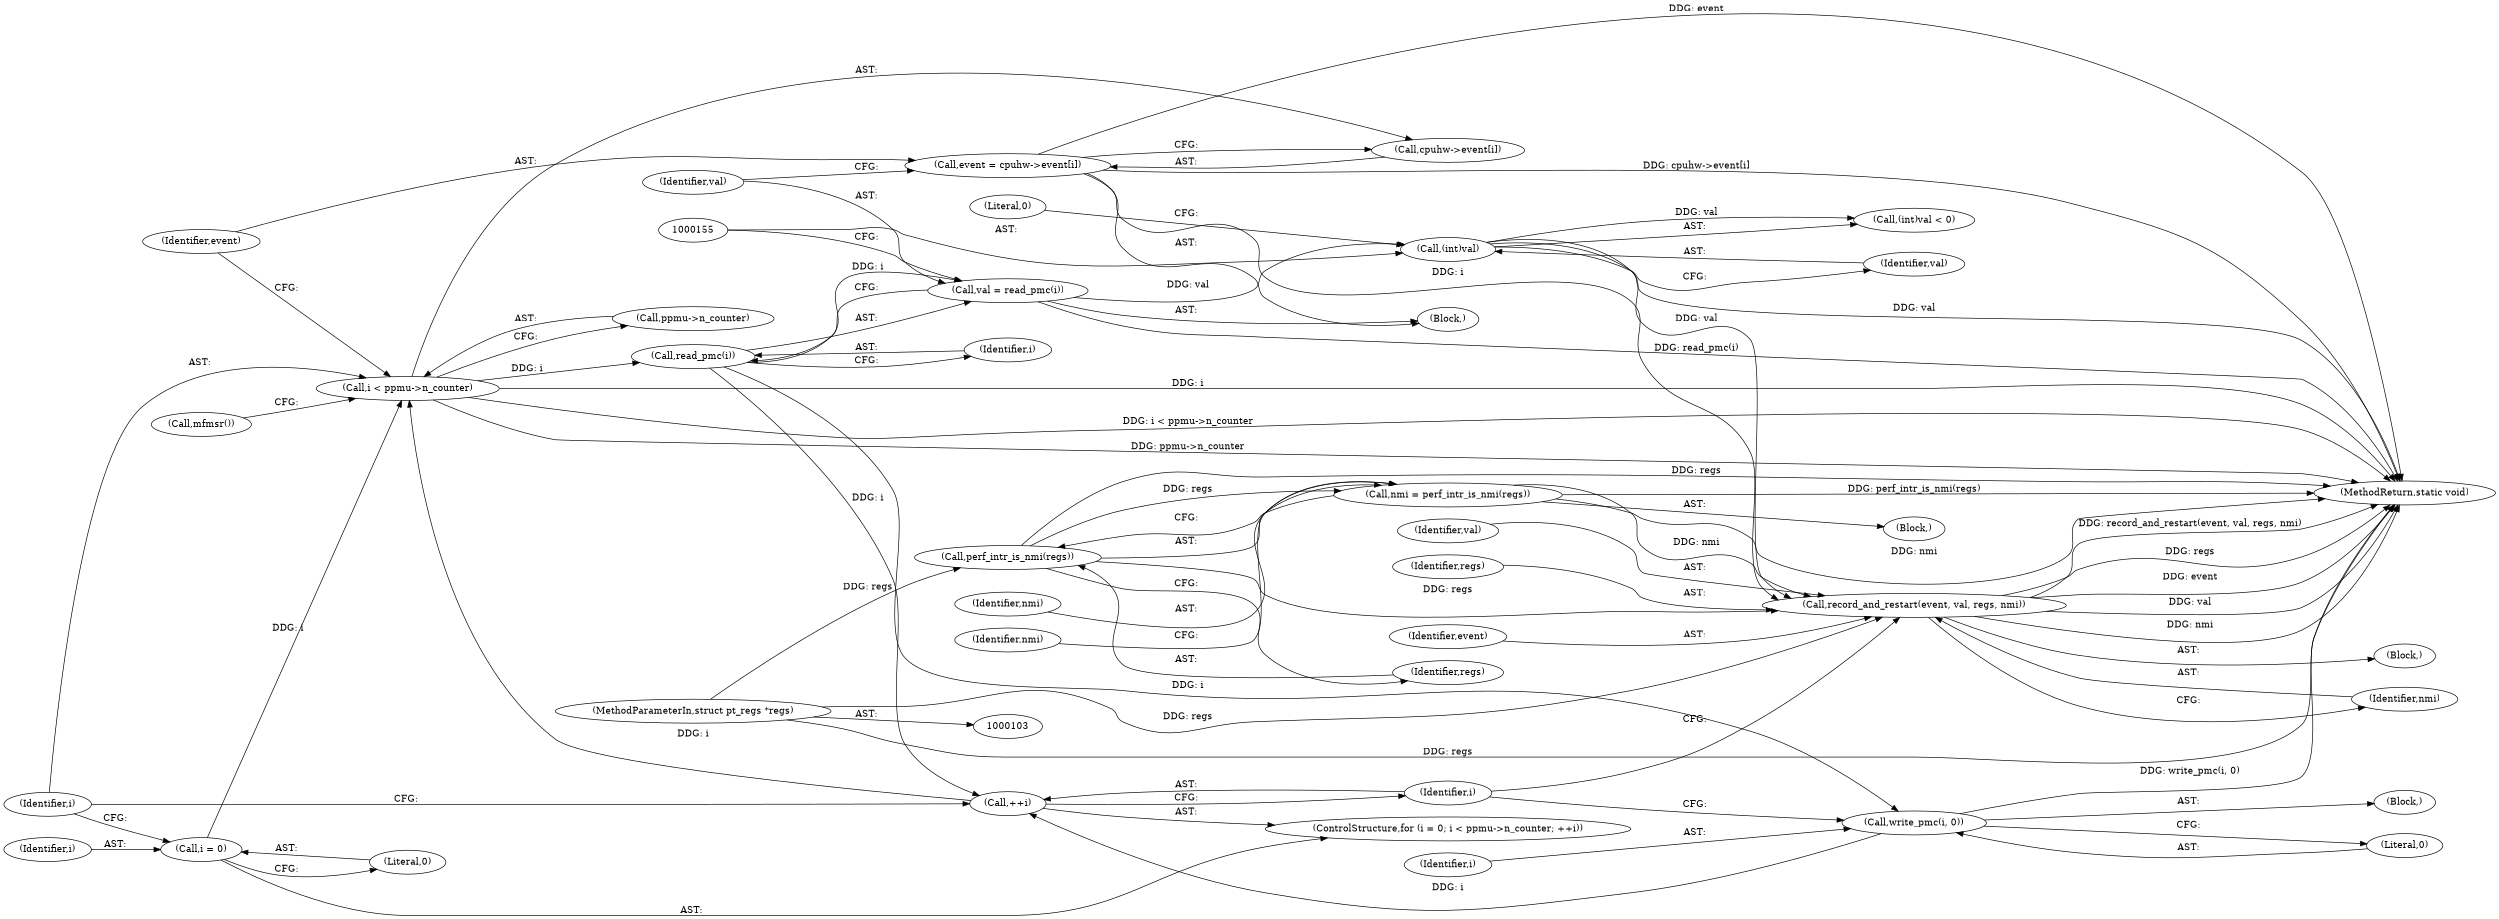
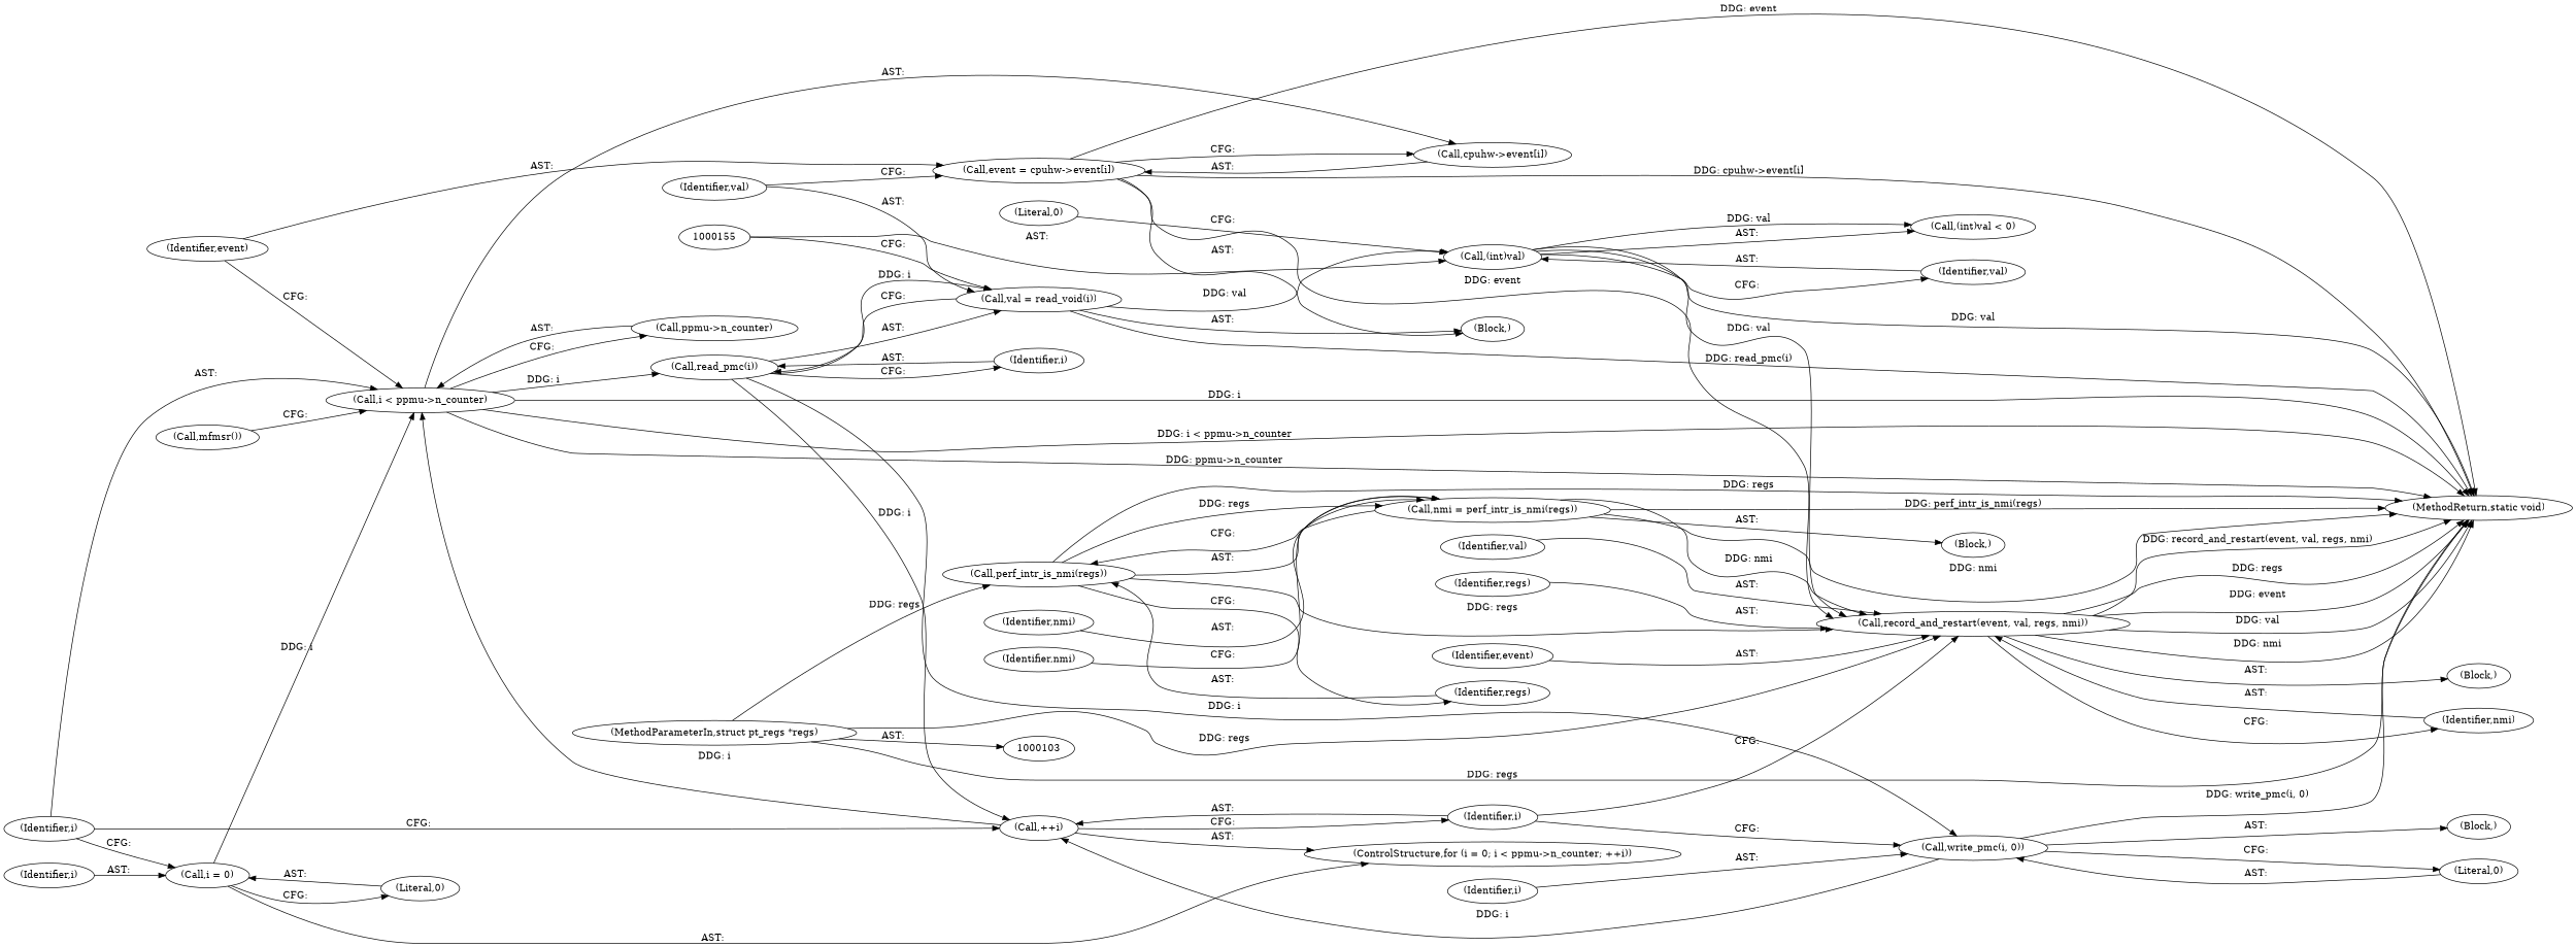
  digraph {
    rankdir=LR
    n1 [label="(Call,record_and_restart(event, val, regs, nmi))"]
    n2 [label="(Block,)"]
    n3 [label="(Identifier,nmi)"]
    n4 [label="(MethodReturn,static void)"]
    n5 [label="(Call,event = cpuhw->event[i])"]
    n6 [label="(Call,cpuhw->event[i])"]
    n7 [label="(Block,)"]
    n8 [label="(Call,(int)val)"]
    n9 [label="(Call,(int)val < 0)"]
    n10 [label="(Identifier,val)"]
-   n11 [label="(Call,val = read_pmc(i))"]
+   n11 [label="(Call,val = read_void(i))"]
    n12 [label="(Call,read_pmc(i))"]
    n13 [label="(Call,++i)"]
    n14 [label="(Call,write_pmc(i, 0))"]
    n15 [label="(Identifier,i)"]
    n16 [label="(Call,i < ppmu->n_counter)"]
    n17 [label="(ControlStructure,for (i = 0; i < ppmu->n_counter; ++i))"]
    n18 [label="(Identifier,i)"]
    n19 [label="(Literal,0)"]
    n20 [label="(Block,)"]
    n21 [label="(Call,ppmu->n_counter)"]
    n22 [label="(Call,i = 0)"]
    n23 [label="(Literal,0)"]
    n24 [label="(Call,perf_intr_is_nmi(regs))"]
    n25 [label="(Call,nmi = perf_intr_is_nmi(regs))"]
    n26 [label="(Identifier,regs)"]
    n27 [label="(Block,)"]
    n28 [label="(MethodParameterIn,struct pt_regs *regs)"]
    1000103
    n30 [label="(Identifier,event)"]
    n31 [label="(Identifier,event)"]
    n32 [label="(Call,mfmsr())"]
    n33 [label="(Identifier,nmi)"]
    n34 [label="(Identifier,i)"]
    n35 [label="(Identifier,i)"]
    n36 [label="(Literal,0)"]
    n37 [label="(Identifier,nmi)"]
    n38 [label="(Identifier,i)"]
    n39 [label="(Identifier,val)"]
    n40 [label="(Identifier,val)"]
    n41 [label="(Identifier,regs)"]
    1000155
    n1 -> n2 [label="AST: "]
    n1 -> n3 [label="CFG: "]
    n1 -> n4 [label="DDG: nmi"]
    n1 -> n4 [label="DDG: record_and_restart(event, val, regs, nmi)"]
    n1 -> n4 [label="DDG: regs"]
    n1 -> n4 [label="DDG: event"]
    n1 -> n4 [label="DDG: val"]
    n3 -> n1 [label="AST: "]
-   n5 -> n1 [label="DDG: i"]
+   n5 -> n1 [label="DDG: event"]
    n5 -> n4 [label="DDG: event"]
    n5 -> n4 [label="DDG: cpuhw->event[i]"]
    n5 -> n6 [label="CFG: "]
    n5 -> n7 [label="AST: "]
    n6 -> n5 [label="AST: "]
    n8 -> n1 [label="DDG: val"]
    n8 -> n4 [label="DDG: val"]
    n8 -> n9 [label="AST: "]
    n8 -> n9 [label="DDG: val"]
    n8 -> n10 [label="CFG: "]
    n10 -> n8 [label="AST: "]
    n11 -> n4 [label="DDG: read_pmc(i)"]
    n11 -> n7 [label="AST: "]
    n11 -> n8 [label="DDG: val"]
    n11 -> n12 [label="CFG: "]
    n12 -> n11 [label="AST: "]
    n12 -> n11 [label="DDG: i"]
    n12 -> n13 [label="DDG: i"]
    n12 -> n14 [label="DDG: i"]
    n12 -> n15 [label="CFG: "]
    n13 -> n16 [label="DDG: i"]
    n13 -> n17 [label="AST: "]
    n13 -> n18 [label="CFG: "]
    n14 -> n4 [label="DDG: write_pmc(i, 0)"]
    n14 -> n13 [label="DDG: i"]
    n14 -> n19 [label="CFG: "]
    n14 -> n20 [label="AST: "]
    n15 -> n12 [label="AST: "]
    n16 -> n4 [label="DDG: i"]
    n16 -> n4 [label="DDG: i < ppmu->n_counter"]
    n16 -> n4 [label="DDG: ppmu->n_counter"]
    n16 -> n6 [label="AST: "]
    n16 -> n12 [label="DDG: i"]
    n16 -> n21 [label="CFG: "]
    n18 -> n1 [label="CFG: "]
    n18 -> n13 [label="AST: "]
    n18 -> n14 [label="CFG: "]
    n19 -> n14 [label="AST: "]
    n21 -> n16 [label="AST: "]
    n22 -> n16 [label="DDG: i"]
    n22 -> n17 [label="AST: "]
    n22 -> n23 [label="CFG: "]
    n23 -> n22 [label="AST: "]
    n24 -> n1 [label="DDG: regs"]
    n24 -> n4 [label="DDG: regs"]
    n24 -> n25 [label="AST: "]
    n24 -> n25 [label="DDG: regs"]
    n24 -> n26 [label="CFG: "]
    n25 -> n1 [label="DDG: nmi"]
    n25 -> n4 [label="DDG: nmi"]
    n25 -> n4 [label="DDG: perf_intr_is_nmi(regs)"]
    n25 -> n24 [label="CFG: "]
    n25 -> n27 [label="AST: "]
    n26 -> n24 [label="AST: "]
    n28 -> n1 [label="DDG: regs"]
    n28 -> n4 [label="DDG: regs"]
    n28 -> n24 [label="DDG: regs"]
    n28 -> 1000103 [label="AST: "]
    n30 -> n5 [label="AST: "]
    n30 -> n16 [label="CFG: "]
    n31 -> n1 [label="AST: "]
    n32 -> n16 [label="CFG: "]
    n33 -> n25 [label="AST: "]
    n34 -> n13 [label="CFG: "]
    n34 -> n16 [label="AST: "]
    n34 -> n22 [label="CFG: "]
    n35 -> n22 [label="AST: "]
    n36 -> n8 [label="CFG: "]
    n37 -> n25 [label="CFG: "]
    n38 -> n14 [label="AST: "]
    n39 -> n1 [label="AST: "]
    n40 -> n5 [label="CFG: "]
    n40 -> n11 [label="AST: "]
    n41 -> n1 [label="AST: "]
    1000155 -> n8 [label="AST: "]
    1000155 -> n11 [label="CFG: "]
  }
